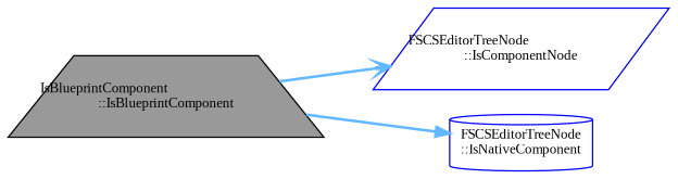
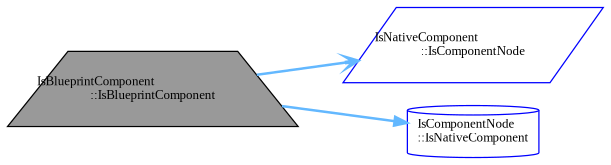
  digraph {
    fontname="Liberation Serif"
    rankdir=LR
    node [color=blue fillcolor=white fontname="Liberation Serif" fontsize=10 style=filled]
    edge [color=steelblue1 fontname="Liberation Serif" fontsize=10 labelfontname=Helvetica labelfontsize=10 style=bold]
    n1 [color=black fillcolor=grey60 fontcolor=black height=0.2 label="IsBlueprintComponent\l::IsBlueprintComponent" shape=trapezium width=0.4]
-   n2 [height=0.2 label="FSCSEditorTreeNode\l::IsComponentNode" shape=parallelogram width=0.4]
-   n3 [height=0.2 label="FSCSEditorTreeNode\l::IsNativeComponent" shape=cylinder width=0.4]
+   n2 [height=0.2 label="IsNativeComponent\l::IsComponentNode" shape=parallelogram width=0.4]
+   n3 [height=0.2 label="IsComponentNode\l::IsNativeComponent" shape=cylinder width=0.4]
    n1 -> n2 [arrowhead=vee]
    n1 -> n3 [arrowhead=normal]
  }
